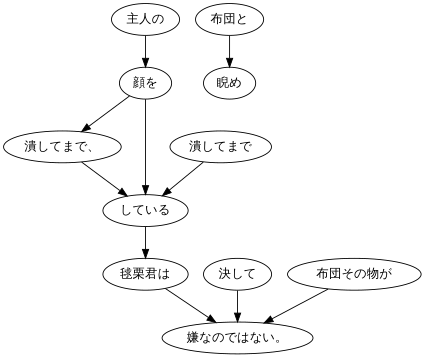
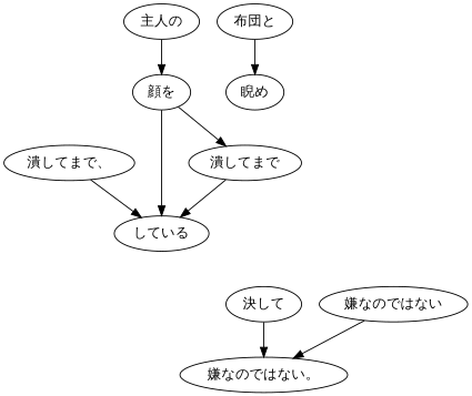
  digraph {
    fontname="Noto Serif"
    node [fontname="Noto Serif"]
    edge [fontname="Noto Serif"]
    n1 [label="主人の"]
    n2 [label="顔を"]
    n3 [label="潰してまで、"]
    n4 [label="している"]
-   n5 [label="毬栗君は"]
    n6 [label="布団と"]
    n7 [label="睨め"]
    n8 [label="潰してまで"]
    n9 [label="嫌なのではない。"]
    n10 [label="決して"]
-   n11 [label="布団その物が"]
+   n11 [label="嫌なのではない"]
    n1 -> n2
-   n2 -> n3
+   n2 -> n8
    n2 -> n4
    n3 -> n4
-   n4 -> n5
-   n5 -> n9
    n6 -> n7
    n8 -> n4
    n10 -> n9
    n11 -> n9
  }
